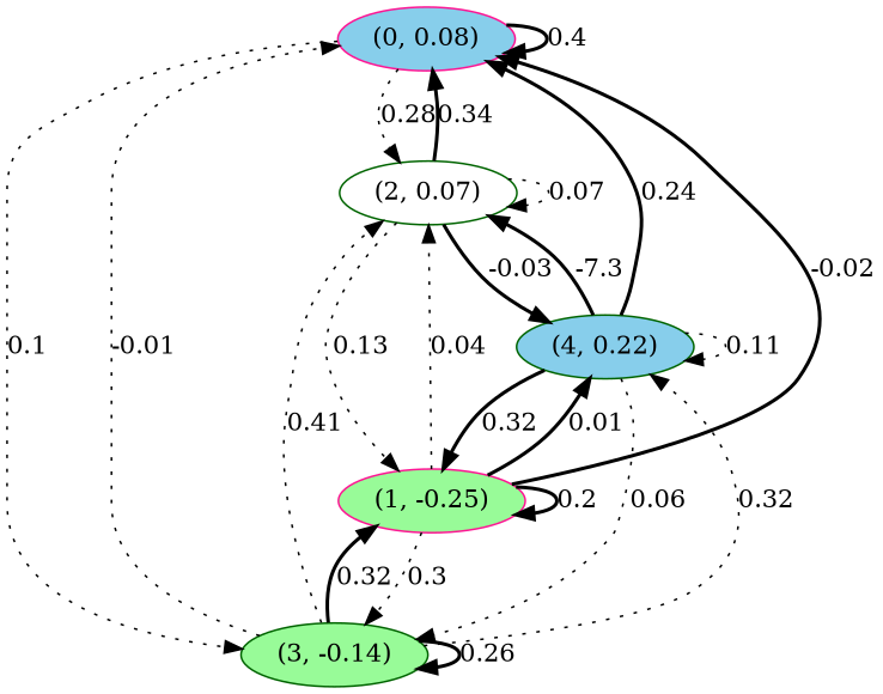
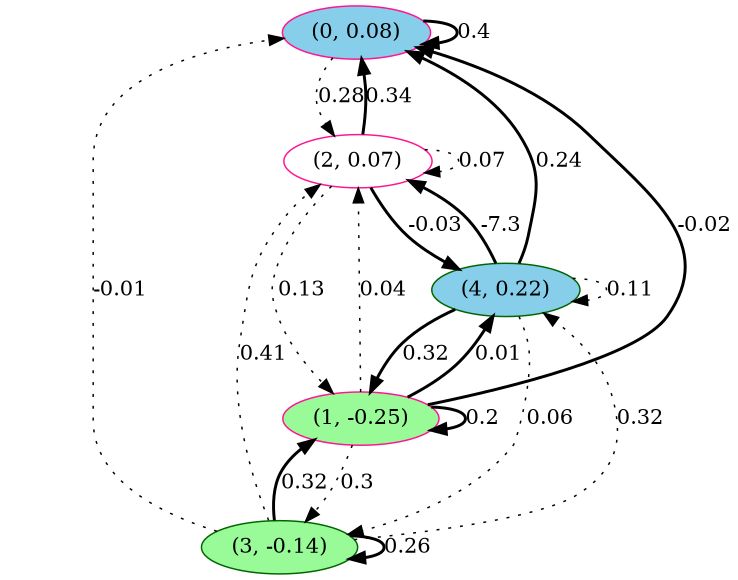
  digraph {
    node [color=deeppink fillcolor=skyblue style=filled]
    edge [style=bold]
    n1 [label="(0, 0.08)"]
-   n2 [color=darkgreen fillcolor=white label="(2, 0.07)"]
+   n2 [fillcolor=white label="(2, 0.07)"]
    n3 [color=darkgreen fillcolor=palegreen label="(3, -0.14)"]
    n4 [fillcolor=palegreen label="(1, -0.25)"]
    n5 [color=darkgreen label="(4, 0.22)"]
    n1 -> n1 [label=0.4]
    n1 -> n2 [label=0.28 style=dotted]
-   n1 -> n3 [label=0.1 style=dotted]
    n2 -> n1 [label=0.34]
    n2 -> n2 [label=0.07 style=dotted]
    n2 -> n4 [label=0.13 style=dotted]
    n2 -> n5 [label=-0.03]
    n3 -> n1 [label=-0.01 style=dotted]
    n3 -> n2 [label=0.41 style=dotted]
    n3 -> n3 [label=0.26]
    n3 -> n4 [label=0.32]
    n3 -> n5 [label=0.32 style=dotted]
    n4 -> n1 [label=-0.02]
    n4 -> n2 [label=0.04 style=dotted]
    n4 -> n3 [label=0.3 style=dotted]
    n4 -> n4 [label=0.2]
    n4 -> n5 [label=0.01]
    n5 -> n1 [label=0.24]
    n5 -> n2 [label=-7.3]
    n5 -> n3 [label=0.06 style=dotted]
    n5 -> n4 [label=0.32]
    n5 -> n5 [label=0.11 style=dotted]
  }
